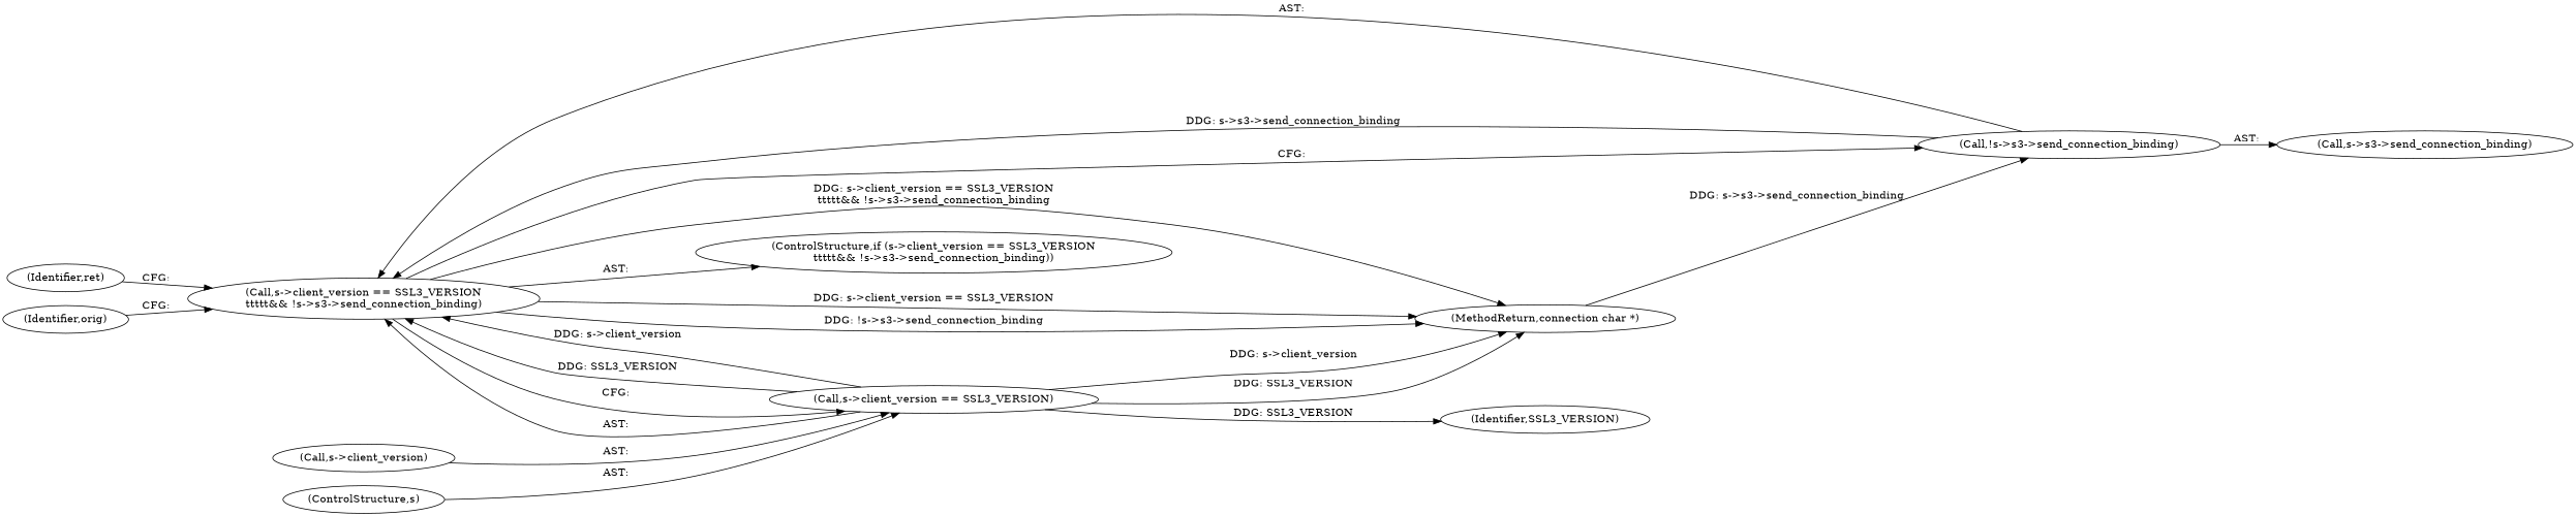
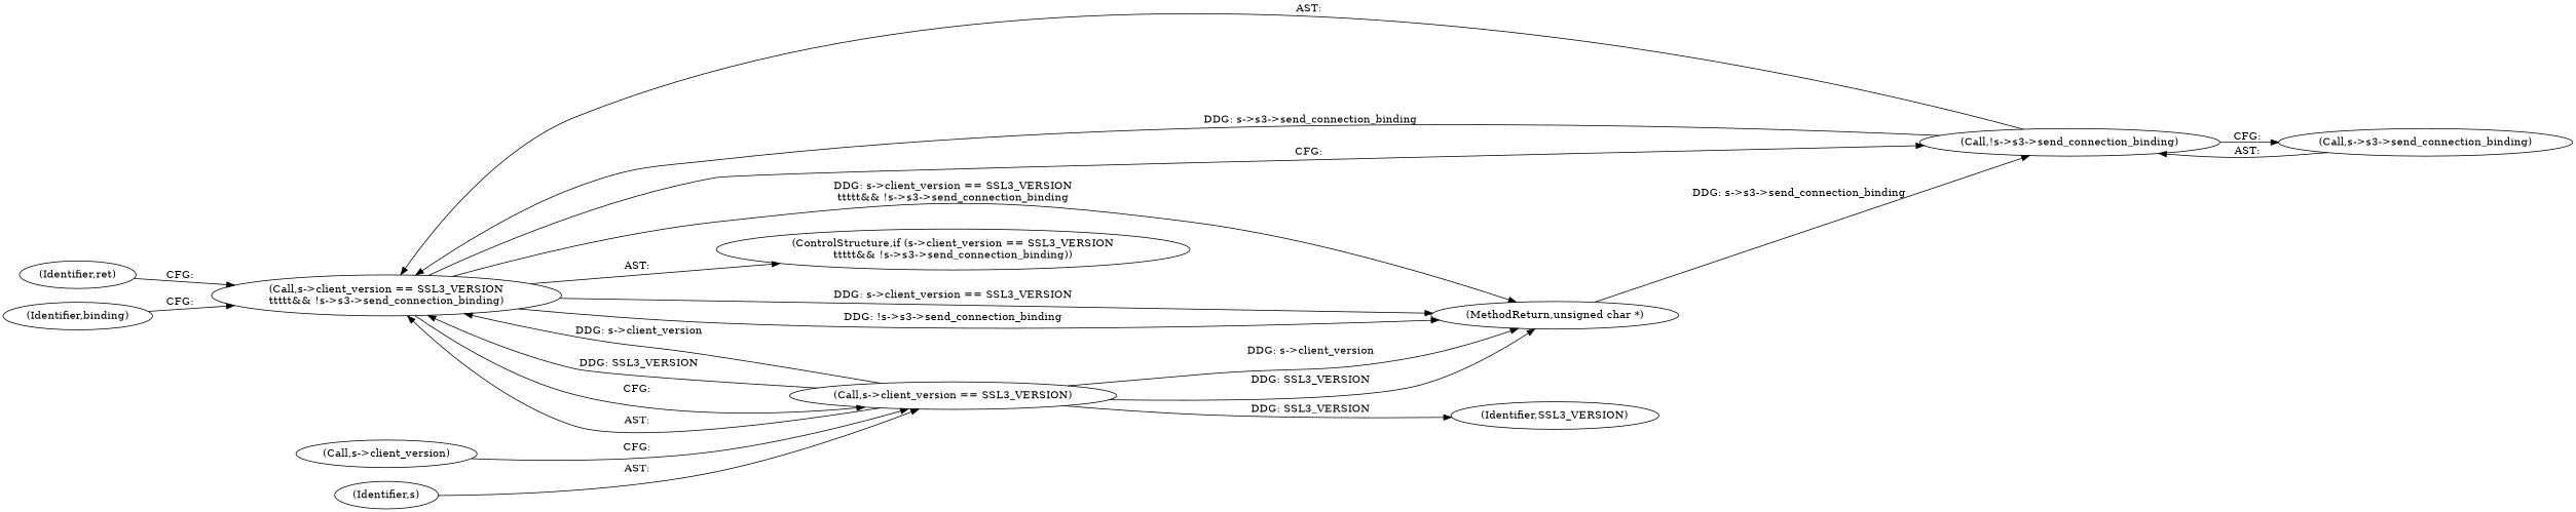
  digraph {
    rankdir=LR
    n1 [label="(Call,s->client_version == SSL3_VERSION\n\t\t\t\t\t&& !s->s3->send_connection_binding)"]
    n2 [label="(Call,s->client_version == SSL3_VERSION)"]
    n3 [label="(Call,!s->s3->send_connection_binding)"]
    n4 [label="(ControlStructure,if (s->client_version == SSL3_VERSION\n\t\t\t\t\t&& !s->s3->send_connection_binding))"]
-   n5 [label="(MethodReturn,connection char *)"]
+   n5 [label="(MethodReturn,unsigned char *)"]
    n6 [label="(Identifier,SSL3_VERSION)"]
    n7 [label="(Call,s->s3->send_connection_binding)"]
    n8 [label="(Identifier,ret)"]
    n9 [label="(Call,s->client_version)"]
-   n10 [label="(ControlStructure,s)"]
-   n11 [label="(Identifier,orig)"]
+   n10 [label="(Identifier,s)"]
+   n11 [label="(Identifier,binding)"]
    n1 -> n2 [label="CFG: "]
    n1 -> n3 [label="CFG: "]
    n1 -> n4 [label="AST: "]
    n1 -> n5 [label="DDG: s->client_version == SSL3_VERSION"]
    n1 -> n5 [label="DDG: !s->s3->send_connection_binding"]
    n1 -> n5 [label="DDG: s->client_version == SSL3_VERSION\n\t\t\t\t\t&& !s->s3->send_connection_binding"]
    n2 -> n1 [label="AST: "]
    n2 -> n1 [label="DDG: s->client_version"]
    n2 -> n1 [label="DDG: SSL3_VERSION"]
    n2 -> n5 [label="DDG: SSL3_VERSION"]
    n2 -> n5 [label="DDG: s->client_version"]
    n2 -> n6 [label="DDG: SSL3_VERSION"]
    n3 -> n1 [label="AST: "]
    n3 -> n1 [label="DDG: s->s3->send_connection_binding"]
-   n3 -> n7 [label="AST: "]
+   n3 -> n7 [label="CFG: "]
    n5 -> n3 [label="DDG: s->s3->send_connection_binding"]
+   n7 -> n3 [label="AST: "]
    n8 -> n1 [label="CFG: "]
-   n9 -> n2 [label="AST: "]
+   n9 -> n2 [label="CFG: "]
    n10 -> n2 [label="AST: "]
    n11 -> n1 [label="CFG: "]
  }
